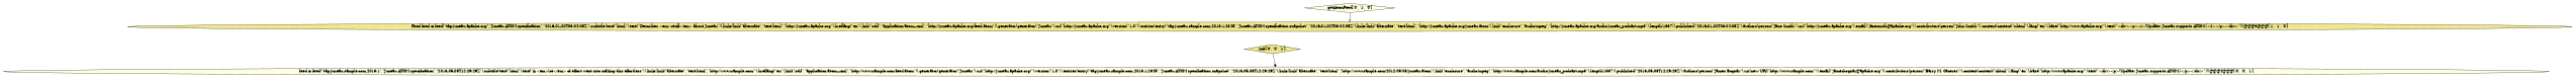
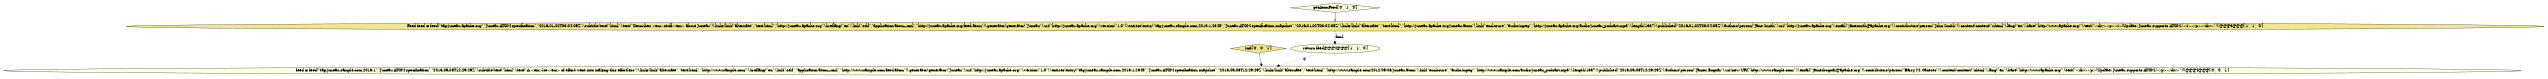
  digraph {
    node [fillcolor=lightyellow shape=ellipse style=filled]
    edge [arrowhead=diamond style=dotted]
    n1 [fillcolor=khaki label="Feed feed = feed(\"tag:juneau.apache.org\",\"Juneau ATOM specification\",\"2016-01-02T03:04:05Z\").subtitle(text(\"html\").text(\"Describes <em>stuff</em> about Juneau\")).links(link(\"alternate\",\"text/html\",\"http://juneau.apache.org\").hreflang(\"en\"),link(\"self\",\"application/atom+xml\",\"http://juneau.apache.org/feed.atom\")).generator(generator(\"Juneau\").uri(\"http://juneau.apache.org\").version(\"1.0\")).entries(entry(\"tag:juneau.sample.com,2013:1.2345\",\"Juneau ATOM specification snapshot\",\"2016-01-02T03:04:05Z\").links(link(\"alternate\",\"text/html\",\"http://juneau.apache.org/juneau.atom\"),link(\"enclosure\",\"audio/mpeg\",\"http://juneau.apache.org/audio/juneau_podcast.mp3\").length(1337)).published(\"2016-01-02T03:04:05Z\").authors(person(\"Jane Smith\").uri(\"http://juneau.apache.org\").email(\"janesmith@apache.org\")).contributors(person(\"John Smith\")).content(content(\"xhtml\").lang(\"en\").base(\"http://www.apache.org/\").text(\"<div><p><i>(Update: Juneau supports ATOM.(</i></p></div>\")))@@@3@@@['1', '1', '0']"]
+   n2 [label="return feed@@@4@@@['1', '1', '0']"]
    n3 [fillcolor=khaki label="init['0', '0', '1']" shape=diamond]
    n4 [label="feed = feed(\"tag:juneau.sample.com,2013:1\",\"Juneau ATOM specification\",\"2013-05-08T12:29:29Z\").subtitle(text(\"html\").text(\"A <em>lot</em> of effort went into making this effortless\")).links(link(\"alternate\",\"text/html\",\"http://www.sample.com/\").hreflang(\"en\"),link(\"self\",\"application/atom+xml\",\"http://www.sample.com/feed.atom\")).generator(generator(\"Juneau\").uri(\"http://juneau.apache.org/\").version(\"1.0\")).entries(entry(\"tag:juneau.sample.com,2013:1.2345\",\"Juneau ATOM specification snapshot\",\"2013-05-08T12:29:29Z\").links(link(\"alternate\",\"text/html\",\"http://www.sample.com/2012/05/08/juneau.atom\"),link(\"enclosure\",\"audio/mpeg\",\"http://www.sample.com/audio/juneau_podcast.mp3\").length(1337)).published(\"2013-05-08T12:29:29Z\").authors(person(\"James Bognar\").uri(new URI(\"http://www.sample.com/\")).email(\"jamesbognar@apache.org\")).contributors(person(\"Barry M. Caceres\")).content(content(\"xhtml\").lang(\"en\").base(\"http://www.apache.org/\").text(\"<div><p>(Update: Juneau supports ATOM.(</p></div>\")))@@@4@@@['0', '0', '1']"]
    n5 [label="getAtomFeed['0', '1', '0']" shape=diamond]
+   n1 -> n2
+   n1 -> n2 [arrowhead=onormal label=feed]
+   n2 -> n4 [label=0]
    n3 -> n4 [style=solid]
    n5 -> n1 [arrowhead=onormal style=solid]
  }
